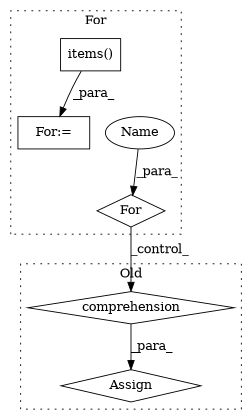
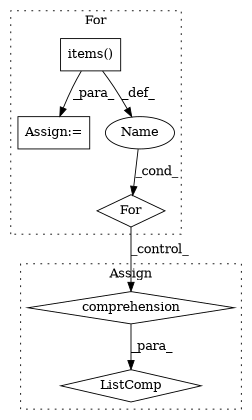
  digraph {
    node [shape=diamond]
-   n1 [a=106 l=92 label=Assign s=3619]
+   n1 [a=106 l=92 label=ListComp s=3619]
    n2 [a=45 l=3 label=comprehension s=3689]
    n3 [a=75 l=14 label="items()" s=4007 shape=box]
    n4 [a=107 l="4,18" label=For s="3979,4021"]
-   n5 [a=68 l=4 label="For:=" s=4146 shape=box]
+   n5 [a=68 l=4 label="Assign:=" s=4146 shape=box]
    n6 [a=87 l=11 label=Name s=3992 shape=ellipse]
    subgraph cluster_1 {
-     label=Old
+     label=Assign
      style=dotted
      n1
      n2
    }
    subgraph cluster_2 {
      label=For
      style=dotted
      n3
      n4
      n5
      n6
    }
    n2 -> n1 [label=_para_]
    n3 -> n5 [label=_para_]
+   n3 -> n6 [label=_def_]
    n4 -> n2 [label=_control_]
-   n6 -> n4 [label=_para_]
+   n6 -> n4 [label=_cond_]
  }
